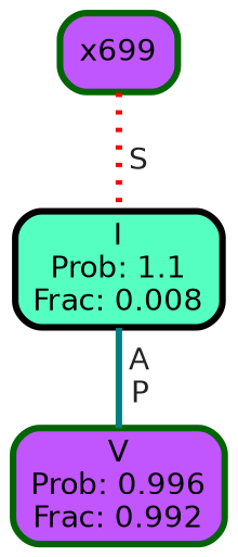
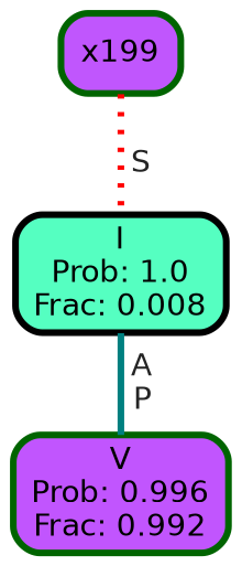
  graph {
    ranksep="0 equally"
    splines=straight
    node [color=darkgreen fontcolor=black fontname=helvetica penwidth=3 shape=box style="filled, rounded"]
    edge [fontcolor=grey14 fontname=helvetica fontweight=bold penwidth=3]
    n1 [fillcolor="#c155fe" label="V\nProb: 0.996\nFrac: 0.992"]
-   n2 [fillcolor="#c056fd" label=x699]
-   n3 [color=black fillcolor="#55ffc1" label="I\nProb: 1.1\nFrac: 0.008"]
+   n2 [fillcolor="#c056fd" label=x199]
+   n3 [color=black fillcolor="#55ffc1" label="I\nProb: 1.0\nFrac: 0.008"]
    subgraph sub_1 {
      rank=same
    }
    n2 -- n3 [color=red label=" S" style=dotted]
    n3 -- n1 [color=teal label=" A\n P" style=bold]
  }
